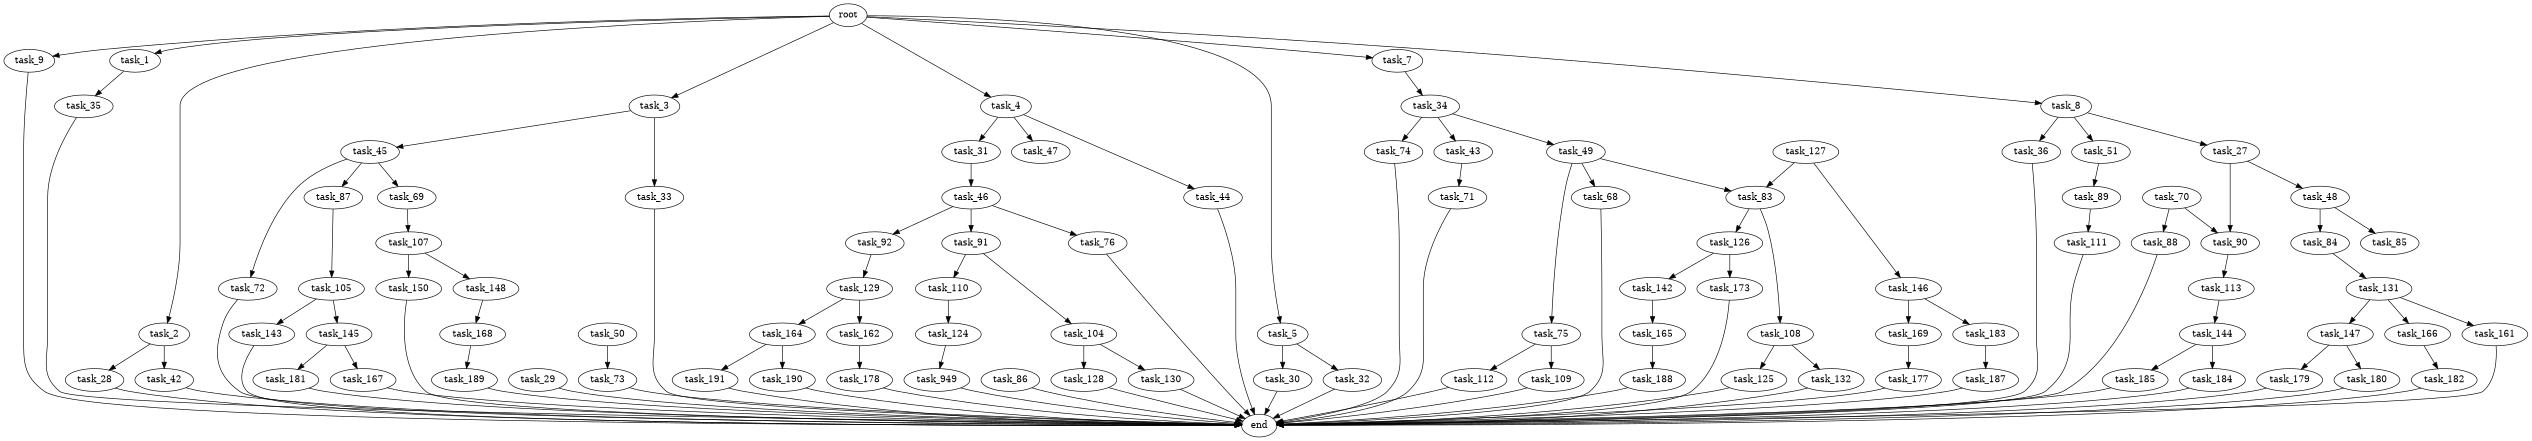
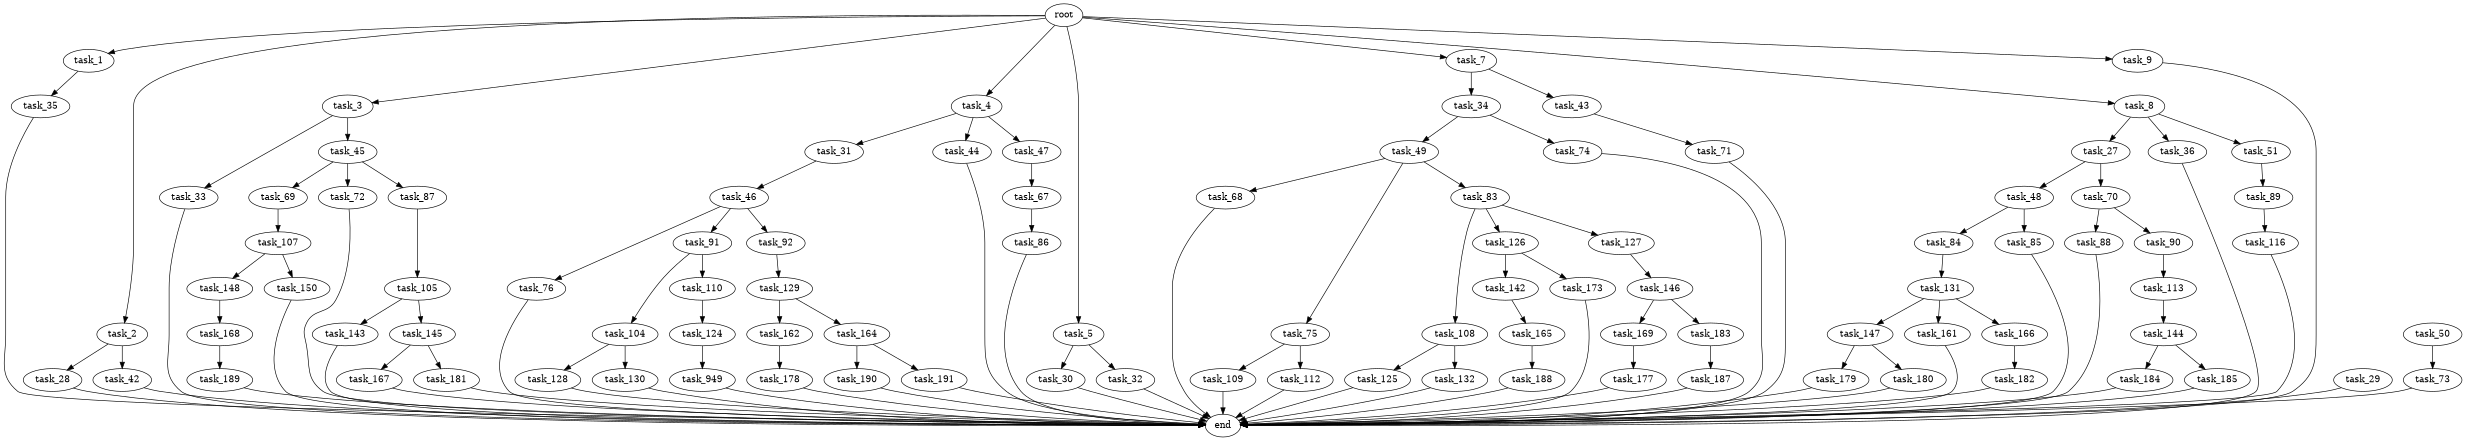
  digraph {
    root
    task_1
    task_2
    task_3
    task_4
    task_5
    task_7
    task_8
    task_9
    task_35
    task_28
    task_42
    task_33
    task_45
    task_31
    task_44
    task_47
    task_30
    task_32
    task_34
    task_43
    task_27
    task_36
    task_51
    end
    task_69
    task_72
    task_87
    task_46
+   task_67
    task_29
    task_50
    task_73
    task_49
    task_74
    task_71
    task_48
    task_70
    task_89
    task_84
    task_85
    task_88
    task_90
    task_76
    task_91
    task_92
    task_68
    task_75
    task_83
    task_107
    task_105
    task_104
    task_110
    task_129
    task_86
    task_131
    task_109
    task_112
    task_108
    task_126
    task_127
-   task_111
+   task_111 [label=task_116]
    task_148
    task_150
    task_113
    task_125
    task_132
    task_142
    n69 [label=task_173]
    task_146
    task_147
    task_161
    task_166
    task_143
    task_145
    task_144
    task_128
    task_130
    task_124
    task_162
    task_164
    task_167
    task_181
    task_168
    n85 [label=task_949]
    task_184
    task_185
    task_165
    task_169
    task_183
    task_178
    task_190
    task_191
    task_179
    task_180
    task_182
    task_188
    task_177
    task_187
    task_189
    root -> task_1
    root -> task_2
    root -> task_3
    root -> task_4
    root -> task_5
    root -> task_7
    root -> task_8
    root -> task_9
    task_1 -> task_35
    task_2 -> task_28
    task_2 -> task_42
    task_3 -> task_33
    task_3 -> task_45
    task_4 -> task_31
    task_4 -> task_44
    task_4 -> task_47
    task_5 -> task_30
    task_5 -> task_32
    task_7 -> task_34
-   task_34 -> task_43
+   task_7 -> task_43
    task_8 -> task_27
    task_8 -> task_36
    task_8 -> task_51
    task_9 -> end
    task_35 -> end
    task_28 -> end
    task_42 -> end
    task_33 -> end
    task_45 -> task_69
    task_45 -> task_72
    task_45 -> task_87
    task_31 -> task_46
    task_44 -> end
+   task_47 -> task_67
    task_30 -> end
    task_32 -> end
    task_34 -> task_49
    task_34 -> task_74
    task_43 -> task_71
    task_27 -> task_48
-   task_27 -> task_90
+   task_27 -> task_70
    task_36 -> end
    task_51 -> task_89
    task_69 -> task_107
    task_72 -> end
    task_87 -> task_105
    task_46 -> task_76
    task_46 -> task_91
    task_46 -> task_92
+   task_67 -> task_86
    task_29 -> end
    task_50 -> task_73
    task_73 -> end
    task_49 -> task_68
    task_49 -> task_75
    task_49 -> task_83
    task_74 -> end
    task_71 -> end
    task_48 -> task_84
    task_48 -> task_85
    task_70 -> task_88
    task_70 -> task_90
    task_89 -> task_111
    task_84 -> task_131
+   task_85 -> end
    task_88 -> end
    task_90 -> task_113
    task_76 -> end
    task_91 -> task_104
    task_91 -> task_110
    task_92 -> task_129
    task_68 -> end
    task_75 -> task_109
    task_75 -> task_112
    task_83 -> task_108
    task_83 -> task_126
-   task_127 -> task_83
+   task_83 -> task_127
    task_107 -> task_148
    task_107 -> task_150
    task_105 -> task_143
    task_105 -> task_145
    task_104 -> task_128
    task_104 -> task_130
    task_110 -> task_124
    task_129 -> task_162
    task_129 -> task_164
    task_86 -> end
    task_131 -> task_147
    task_131 -> task_161
    task_131 -> task_166
    task_109 -> end
    task_112 -> end
    task_108 -> task_125
    task_108 -> task_132
    task_126 -> task_142
    task_126 -> n69
    task_127 -> task_146
    task_111 -> end
    task_148 -> task_168
    task_150 -> end
    task_113 -> task_144
    task_125 -> end
    task_132 -> end
    task_142 -> task_165
    n69 -> end
    task_146 -> task_169
    task_146 -> task_183
    task_147 -> task_179
    task_147 -> task_180
    task_161 -> end
    task_166 -> task_182
    task_143 -> end
    task_145 -> task_167
    task_145 -> task_181
    task_144 -> task_184
    task_144 -> task_185
    task_128 -> end
    task_130 -> end
    task_124 -> n85
    task_162 -> task_178
    task_164 -> task_190
    task_164 -> task_191
    task_167 -> end
    task_181 -> end
    task_168 -> task_189
    n85 -> end
    task_184 -> end
    task_185 -> end
    task_165 -> task_188
    task_169 -> task_177
    task_183 -> task_187
    task_178 -> end
    task_190 -> end
    task_191 -> end
    task_179 -> end
    task_180 -> end
    task_182 -> end
    task_188 -> end
    task_177 -> end
    task_187 -> end
    task_189 -> end
  }
